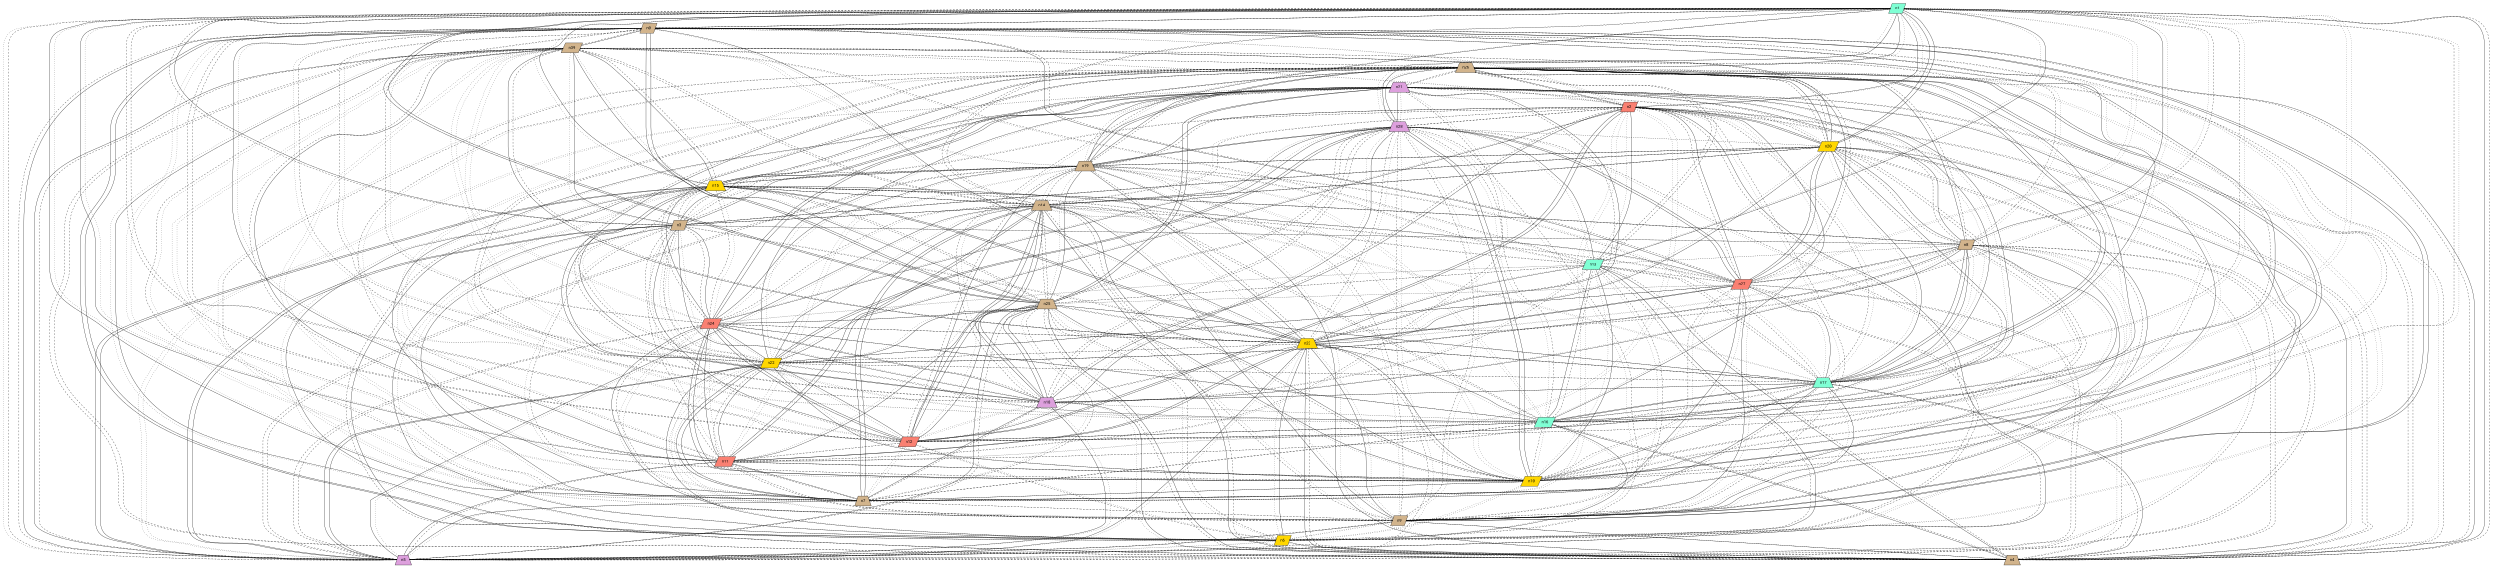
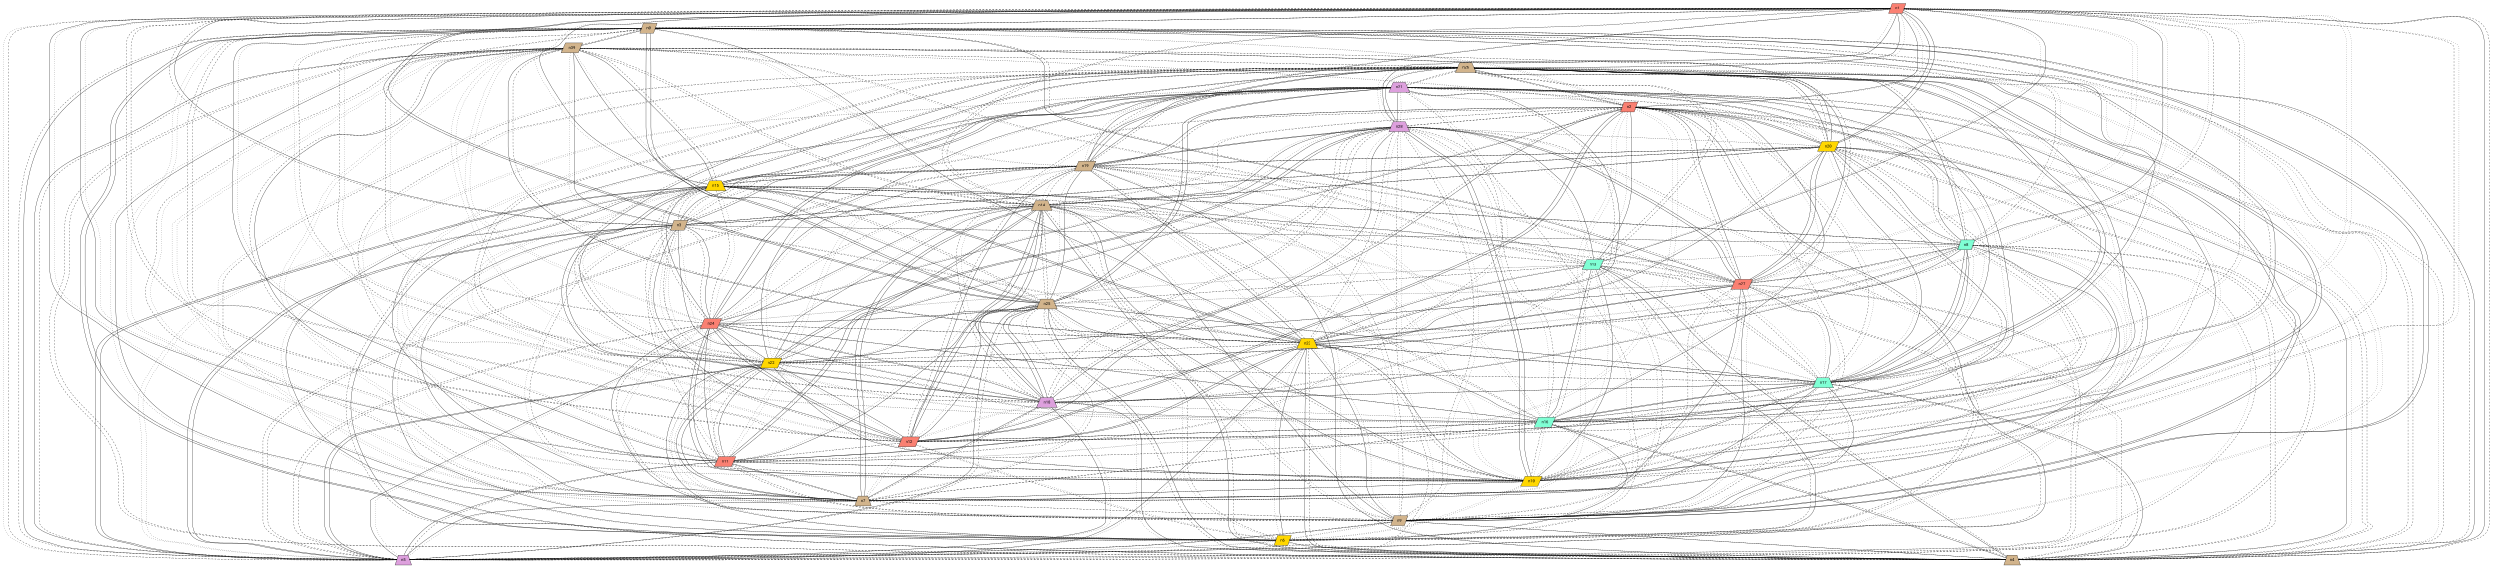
  graph {
    fontname="Roboto Mono"
    node [fillcolor=tan fontname="Roboto Mono" shape=parallelogram style=filled]
    edge [fontname="Roboto Mono" style=solid]
-   n1 [fillcolor=aquamarine]
+   n1 [fillcolor=salmon]
    n0
    n2 [fillcolor=salmon]
    n4 [shape=trapezium]
    n5 [fillcolor=plum shape=trapezium]
    n6 [fillcolor=gold]
    n7 [shape=trapezium]
    n9
    n10 [fillcolor=gold]
    n11 [fillcolor=salmon]
    n12 [fillcolor=salmon]
    n16 [fillcolor=aquamarine]
    n17 [fillcolor=aquamarine shape=trapezium]
    n18 [fillcolor=plum shape=trapezium]
    n22 [fillcolor=gold]
    n23 [fillcolor=gold shape=trapezium]
    n24 [fillcolor=salmon]
    n25 [shape=trapezium]
    n27 [fillcolor=salmon]
    n29 [label=n39]
    n3
-   n8
+   n8 [fillcolor=aquamarine]
    n13 [fillcolor=aquamarine]
    n14 [shape=trapezium]
    n15 [fillcolor=gold shape=trapezium]
-   n19 [shape=trapezium]
+   n19
    n20 [fillcolor=gold]
    n26 [shape=trapezium]
    n28 [fillcolor=plum shape=trapezium]
    n21 [fillcolor=plum shape=trapezium]
    n1 -- n0
    n1 -- n2
    n1 -- n4
    n1 -- n5 [style=dotted]
    n1 -- n7
    n1 -- n10 [style=dashed]
    n1 -- n11
    n1 -- n12 [style=dashed]
    n1 -- n16 [style=dotted]
    n1 -- n17 [style=dashed]
    n1 -- n23 [style=dotted]
    n1 -- n25
    n1 -- n27 [style=dotted]
    n1 -- n3 [style=dashed]
    n1 -- n8
    n1 -- n13 [style=dotted]
    n1 -- n14 [style=dashed]
    n1 -- n15 [style=dotted]
    n1 -- n19 [style=dotted]
    n1 -- n20
    n1 -- n26
    n1 -- n28 [style=dotted]
    n0 -- n1 [style=dashed]
    n0 -- n2 [style=dotted]
    n0 -- n4 [style=dashed]
    n0 -- n5 [style=dashed]
    n0 -- n6
    n0 -- n7 [style=dotted]
    n0 -- n9
    n0 -- n10 [style=dotted]
    n0 -- n11
    n0 -- n12 [style=dashed]
    n0 -- n16 [style=dashed]
    n0 -- n17
    n0 -- n18 [style=dotted]
    n0 -- n22 [style=dashed]
    n0 -- n23 [style=dotted]
    n0 -- n24 [style=dashed]
    n0 -- n25
    n0 -- n27
    n0 -- n29 [style=dashed]
    n2 -- n1 [style=dotted]
    n2 -- n0 [style=dotted]
    n2 -- n4 [style=dashed]
    n2 -- n5 [style=dashed]
    n2 -- n7 [style=dotted]
    n2 -- n9 [style=dotted]
    n2 -- n10 [style=dotted]
    n2 -- n11 [style=dotted]
    n2 -- n12
    n2 -- n16 [style=dotted]
    n2 -- n17 [style=dashed]
    n2 -- n18 [style=dashed]
    n2 -- n22 [style=dotted]
    n2 -- n27 [style=dashed]
    n2 -- n29 [style=dotted]
    n2 -- n3 [style=dotted]
    n2 -- n13 [style=dotted]
    n2 -- n14 [style=dotted]
    n2 -- n19
    n2 -- n20
    n2 -- n26
    n2 -- n28 [style=dashed]
    n2 -- n21 [style=dotted]
    n4 -- n1 [style=dashed]
    n4 -- n0
    n4 -- n2 [style=dashed]
    n4 -- n6
    n4 -- n9 [style=dotted]
    n4 -- n16 [style=dashed]
    n4 -- n17
    n4 -- n18
    n4 -- n23 [style=dashed]
    n4 -- n25
    n4 -- n29 [style=dashed]
    n4 -- n8 [style=dashed]
    n4 -- n13 [style=dashed]
    n4 -- n14 [style=dashed]
    n4 -- n15
    n4 -- n19 [style=dotted]
    n4 -- n20 [style=dotted]
    n4 -- n26 [style=dashed]
    n4 -- n28 [style=dashed]
    n4 -- n21 [style=dashed]
    n5 -- n1 [style=dashed]
    n5 -- n0
    n5 -- n2
    n5 -- n6 [style=dotted]
    n5 -- n7 [style=dotted]
    n5 -- n9
    n5 -- n11 [style=dashed]
    n5 -- n18 [style=dotted]
    n5 -- n22
    n5 -- n23 [style=dotted]
    n5 -- n24 [style=dashed]
    n5 -- n25 [style=dashed]
    n5 -- n27 [style=dashed]
    n5 -- n29 [style=dashed]
    n5 -- n3
    n5 -- n8 [style=dashed]
    n5 -- n14 [style=dotted]
    n5 -- n15
    n5 -- n19 [style=dashed]
    n5 -- n20 [style=dashed]
    n5 -- n28 [style=dotted]
    n5 -- n21 [style=dotted]
    n6 -- n0
    n6 -- n4 [style=dotted]
    n6 -- n5 [style=dotted]
    n6 -- n9 [style=dotted]
    n6 -- n10 [style=dotted]
    n6 -- n12 [style=dotted]
    n6 -- n16
    n6 -- n22 [style=dotted]
    n6 -- n23
    n6 -- n25 [style=dashed]
    n6 -- n27 [style=dashed]
    n6 -- n29
    n6 -- n3 [style=dotted]
    n6 -- n8 [style=dotted]
    n6 -- n13
    n6 -- n15
    n6 -- n26 [style=dotted]
    n6 -- n28 [style=dashed]
    n7 -- n1 [style=dotted]
    n7 -- n0 [style=dotted]
    n7 -- n2 [style=dotted]
    n7 -- n5
    n7 -- n9 [style=dashed]
    n7 -- n10
    n7 -- n11
    n7 -- n12 [style=dotted]
    n7 -- n16 [style=dashed]
    n7 -- n17 [style=dashed]
    n7 -- n18 [style=dashed]
    n7 -- n22
    n7 -- n24 [style=dotted]
    n7 -- n25 [style=dashed]
    n7 -- n27 [style=dotted]
    n7 -- n29 [style=dotted]
    n7 -- n3
    n7 -- n8
    n7 -- n14
    n7 -- n26 [style=dashed]
    n7 -- n21 [style=dotted]
    n9 -- n0
    n9 -- n2 [style=dashed]
    n9 -- n4
    n9 -- n5 [style=dashed]
    n9 -- n6 [style=dotted]
    n9 -- n7 [style=dotted]
    n9 -- n11 [style=dashed]
    n9 -- n17
    n9 -- n22 [style=dotted]
    n9 -- n23 [style=dotted]
    n9 -- n24 [style=dashed]
    n9 -- n25 [style=dotted]
    n9 -- n27 [style=dotted]
    n9 -- n29 [style=dotted]
    n9 -- n8 [style=dotted]
    n9 -- n13 [style=dashed]
    n9 -- n14 [style=dotted]
    n9 -- n19 [style=dashed]
    n9 -- n20
    n9 -- n26
    n9 -- n28 [style=dotted]
    n10 -- n1 [style=dotted]
    n10 -- n0 [style=dashed]
    n10 -- n2 [style=dashed]
    n10 -- n6 [style=dotted]
    n10 -- n7 [style=dotted]
    n10 -- n11
    n10 -- n16 [style=dotted]
    n10 -- n17
    n10 -- n22 [style=dotted]
    n10 -- n23
    n10 -- n24
    n10 -- n25
    n10 -- n27 [style=dotted]
    n10 -- n29 [style=dotted]
    n10 -- n3 [style=dashed]
    n10 -- n13
    n10 -- n14
    n10 -- n19 [style=dotted]
    n10 -- n20 [style=dashed]
    n10 -- n26
    n10 -- n28
    n10 -- n21 [style=dotted]
    n11 -- n1 [style=dotted]
    n11 -- n0 [style=dotted]
    n11 -- n2 [style=dotted]
    n11 -- n5
    n11 -- n7 [style=dashed]
    n11 -- n9 [style=dashed]
    n11 -- n10 [style=dashed]
    n11 -- n12 [style=dashed]
    n11 -- n17 [style=dotted]
    n11 -- n22
    n11 -- n23
    n11 -- n24 [style=dotted]
    n11 -- n25
    n11 -- n29
    n11 -- n3 [style=dotted]
    n11 -- n14
    n11 -- n19 [style=dotted]
    n11 -- n26 [style=dotted]
    n11 -- n21 [style=dotted]
    n12 -- n1 [style=dashed]
    n12 -- n0 [style=dashed]
    n12 -- n2
    n12 -- n6 [style=dashed]
    n12 -- n7 [style=dotted]
    n12 -- n11 [style=dotted]
    n12 -- n16
    n12 -- n18 [style=dotted]
    n12 -- n22
    n12 -- n24
    n12 -- n25
    n12 -- n3
    n12 -- n8 [style=dashed]
    n12 -- n14
    n12 -- n19
    n12 -- n20
    n12 -- n26 [style=dotted]
    n12 -- n28
    n16 -- n1 [style=dotted]
    n16 -- n0
    n16 -- n2
    n16 -- n4
    n16 -- n6 [style=dotted]
    n16 -- n7 [style=dashed]
    n16 -- n10 [style=dashed]
    n16 -- n12 [style=dashed]
    n16 -- n17
    n16 -- n18 [style=dotted]
    n16 -- n22 [style=dashed]
    n16 -- n23
    n16 -- n24
    n16 -- n3 [style=dotted]
    n16 -- n8 [style=dotted]
    n16 -- n13 [style=dashed]
    n16 -- n14 [style=dashed]
    n16 -- n15 [style=dotted]
    n16 -- n19 [style=dotted]
    n16 -- n26
    n16 -- n28 [style=dashed]
    n16 -- n21
    n17 -- n1 [style=dotted]
    n17 -- n0 [style=dotted]
    n17 -- n2 [style=dotted]
    n17 -- n4 [style=dashed]
    n17 -- n7
    n17 -- n9 [style=dotted]
    n17 -- n10 [style=dashed]
    n17 -- n11 [style=dashed]
    n17 -- n16
    n17 -- n18 [style=dotted]
    n17 -- n22 [style=dotted]
    n17 -- n23
    n17 -- n25
    n17 -- n27
    n17 -- n8
    n17 -- n13 [style=dashed]
    n17 -- n14 [style=dotted]
    n17 -- n19 [style=dotted]
    n17 -- n20
    n17 -- n26
    n17 -- n21
    n18 -- n0 [style=dashed]
    n18 -- n2
    n18 -- n4 [style=dotted]
    n18 -- n5
    n18 -- n7
    n18 -- n12 [style=dotted]
    n18 -- n16 [style=dotted]
    n18 -- n17
    n18 -- n23 [style=dashed]
    n18 -- n24 [style=dashed]
    n18 -- n25
    n18 -- n3 [style=dotted]
    n18 -- n8
    n18 -- n13 [style=dashed]
    n18 -- n14
    n18 -- n15
    n18 -- n26 [style=dashed]
    n18 -- n28 [style=dashed]
    n18 -- n21 [style=dotted]
    n22 -- n0 [style=dotted]
    n22 -- n2
    n22 -- n5
    n22 -- n6
    n22 -- n7
    n22 -- n9 [style=dotted]
    n22 -- n10
    n22 -- n11 [style=dashed]
    n22 -- n12 [style=dotted]
    n22 -- n16 [style=dashed]
    n22 -- n17 [style=dashed]
    n22 -- n23 [style=dashed]
    n22 -- n24
    n22 -- n25
    n22 -- n27 [style=dotted]
    n22 -- n29 [style=dotted]
    n22 -- n3 [style=dotted]
    n22 -- n8 [style=dashed]
    n22 -- n14
    n22 -- n15 [style=dotted]
    n22 -- n26
    n22 -- n28
    n22 -- n21 [style=dotted]
    n23 -- n1 [style=dashed]
    n23 -- n0
    n23 -- n4
    n23 -- n5
    n23 -- n6 [style=dotted]
    n23 -- n9
    n23 -- n10 [style=dashed]
    n23 -- n11
    n23 -- n16 [style=dotted]
    n23 -- n17 [style=dashed]
    n23 -- n18 [style=dashed]
    n23 -- n22 [style=dotted]
    n23 -- n24 [style=dashed]
    n23 -- n25 [style=dashed]
    n23 -- n27
    n23 -- n29 [style=dashed]
    n23 -- n3 [style=dotted]
    n23 -- n8 [style=dotted]
    n23 -- n13
    n23 -- n14 [style=dotted]
    n23 -- n15
    n23 -- n19 [style=dashed]
    n23 -- n20
    n23 -- n28 [style=dotted]
    n23 -- n21
    n24 -- n0 [style=dotted]
    n24 -- n5 [style=dashed]
    n24 -- n7 [style=dotted]
    n24 -- n9
    n24 -- n10
    n24 -- n11
    n24 -- n12
    n24 -- n16 [style=dotted]
    n24 -- n18
    n24 -- n22 [style=dotted]
    n24 -- n23 [style=dashed]
    n24 -- n25
    n24 -- n29 [style=dotted]
    n24 -- n3
    n24 -- n13 [style=dotted]
    n24 -- n14 [style=dotted]
    n24 -- n15 [style=dotted]
    n24 -- n19 [style=dotted]
    n24 -- n26
    n24 -- n28
    n24 -- n21
    n25 -- n1
    n25 -- n0
    n25 -- n4 [style=dashed]
    n25 -- n5
    n25 -- n6 [style=dotted]
    n25 -- n7 [style=dotted]
    n25 -- n9 [style=dashed]
    n25 -- n10 [style=dotted]
    n25 -- n11 [style=dotted]
    n25 -- n12 [style=dotted]
    n25 -- n17 [style=dotted]
    n25 -- n18
    n25 -- n22 [style=dotted]
    n25 -- n23 [style=dashed]
    n25 -- n24 [style=dotted]
    n25 -- n27 [style=dotted]
    n25 -- n29 [style=dotted]
    n25 -- n13 [style=dotted]
    n25 -- n14 [style=dashed]
    n25 -- n15 [style=dashed]
    n25 -- n19
    n25 -- n28 [style=dashed]
    n25 -- n21
    n27 -- n1 [style=dotted]
    n27 -- n0 [style=dashed]
    n27 -- n2
    n27 -- n5 [style=dashed]
    n27 -- n6 [style=dashed]
    n27 -- n7
    n27 -- n9
    n27 -- n10 [style=dashed]
    n27 -- n17 [style=dotted]
    n27 -- n22
    n27 -- n23
    n27 -- n25 [style=dotted]
    n27 -- n8 [style=dashed]
    n27 -- n13 [style=dashed]
    n27 -- n14 [style=dashed]
    n27 -- n15
    n27 -- n20
    n27 -- n26 [style=dashed]
    n27 -- n28
    n29 -- n0
    n29 -- n2 [style=dotted]
    n29 -- n4 [style=dashed]
    n29 -- n5
    n29 -- n6 [style=dotted]
    n29 -- n7 [style=dashed]
    n29 -- n9 [style=dotted]
    n29 -- n10 [style=dotted]
    n29 -- n11 [style=dashed]
    n29 -- n22 [style=dotted]
    n29 -- n23
    n29 -- n24 [style=dotted]
    n29 -- n25
    n29 -- n3 [style=dotted]
    n29 -- n8 [style=dashed]
    n29 -- n13 [style=dotted]
    n29 -- n14 [style=dashed]
    n29 -- n15
    n29 -- n19 [style=dotted]
    n29 -- n20 [style=dashed]
    n29 -- n26 [style=dashed]
    n3 -- n1
    n3 -- n2 [style=dashed]
    n3 -- n5
    n3 -- n6
    n3 -- n7 [style=dotted]
    n3 -- n10 [style=dotted]
    n3 -- n11 [style=dashed]
    n3 -- n12 [style=dashed]
    n3 -- n16 [style=dotted]
    n3 -- n18
    n3 -- n22 [style=dashed]
    n3 -- n23 [style=dashed]
    n3 -- n24 [style=dashed]
    n3 -- n29
    n3 -- n8 [style=dashed]
    n3 -- n14 [style=dashed]
    n3 -- n15 [style=dotted]
    n3 -- n19
    n3 -- n20
    n3 -- n26 [style=dashed]
    n8 -- n1 [style=dotted]
    n8 -- n4 [style=dashed]
    n8 -- n5 [style=dotted]
    n8 -- n6 [style=dotted]
    n8 -- n7 [style=dotted]
    n8 -- n9
    n8 -- n12 [style=dotted]
    n8 -- n16
    n8 -- n17
    n8 -- n18 [style=dotted]
    n8 -- n22
    n8 -- n23 [style=dotted]
    n8 -- n27
    n8 -- n29 [style=dotted]
    n8 -- n3 [style=dashed]
    n8 -- n13 [style=dotted]
    n8 -- n15
    n8 -- n20
    n8 -- n26 [style=dashed]
    n8 -- n21
    n13 -- n1
    n13 -- n2
    n13 -- n4
    n13 -- n6 [style=dashed]
    n13 -- n9 [style=dotted]
    n13 -- n10 [style=dotted]
    n13 -- n16
    n13 -- n17 [style=dashed]
    n13 -- n18 [style=dotted]
    n13 -- n23 [style=dotted]
    n13 -- n24 [style=dotted]
    n13 -- n25 [style=dashed]
    n13 -- n27 [style=dotted]
    n13 -- n29 [style=dashed]
    n13 -- n8 [style=dotted]
    n13 -- n15 [style=dotted]
    n13 -- n19 [style=dashed]
    n13 -- n26 [style=dashed]
    n13 -- n28
    n14 -- n1 [style=dashed]
    n14 -- n2 [style=dashed]
    n14 -- n4
    n14 -- n5
    n14 -- n7
    n14 -- n9
    n14 -- n10 [style=dashed]
    n14 -- n11
    n14 -- n12
    n14 -- n16 [style=dashed]
    n14 -- n17 [style=dotted]
    n14 -- n18
    n14 -- n22 [style=dotted]
    n14 -- n23 [style=dotted]
    n14 -- n24 [style=dashed]
    n14 -- n25 [style=dashed]
    n14 -- n27 [style=dotted]
    n14 -- n29 [style=dashed]
    n14 -- n3
    n14 -- n15 [style=dashed]
    n14 -- n19 [style=dashed]
    n14 -- n20 [style=dashed]
    n14 -- n28
    n15 -- n1
    n15 -- n4 [style=dashed]
    n15 -- n5
    n15 -- n6 [style=dotted]
    n15 -- n16 [style=dotted]
    n15 -- n18
    n15 -- n22 [style=dashed]
    n15 -- n23
    n15 -- n24 [style=dashed]
    n15 -- n25 [style=dashed]
    n15 -- n27 [style=dotted]
    n15 -- n29 [style=dashed]
    n15 -- n3 [style=dashed]
    n15 -- n8 [style=dashed]
    n15 -- n13 [style=dashed]
    n15 -- n14
    n15 -- n19 [style=dashed]
    n15 -- n26 [style=dashed]
    n15 -- n21
    n19 -- n1
    n19 -- n2 [style=dashed]
    n19 -- n4
    n19 -- n5 [style=dashed]
    n19 -- n9 [style=dotted]
    n19 -- n10 [style=dotted]
    n19 -- n11 [style=dotted]
    n19 -- n12 [style=dashed]
    n19 -- n16 [style=dotted]
    n19 -- n17 [style=dashed]
    n19 -- n23
    n19 -- n24
    n19 -- n25 [style=dotted]
    n19 -- n29 [style=dotted]
    n19 -- n3 [style=dashed]
    n19 -- n13 [style=dotted]
    n19 -- n14 [style=dotted]
    n19 -- n15
    n19 -- n20
    n19 -- n26
    n19 -- n28
    n19 -- n21 [style=dashed]
    n20 -- n1
    n20 -- n2
    n20 -- n4
    n20 -- n5 [style=dashed]
    n20 -- n9 [style=dashed]
    n20 -- n10 [style=dashed]
    n20 -- n12 [style=dashed]
    n20 -- n17 [style=dotted]
    n20 -- n23 [style=dotted]
    n20 -- n27
    n20 -- n29
    n20 -- n3 [style=dashed]
    n20 -- n8 [style=dashed]
    n20 -- n14
    n20 -- n19 [style=dashed]
    n20 -- n26
    n20 -- n28 [style=dotted]
    n20 -- n21 [style=dotted]
    n26 -- n1 [style=dotted]
    n26 -- n2 [style=dashed]
    n26 -- n4 [style=dotted]
    n26 -- n6 [style=dotted]
    n26 -- n7 [style=dotted]
    n26 -- n9
    n26 -- n10
    n26 -- n11 [style=dashed]
    n26 -- n12 [style=dotted]
    n26 -- n16 [style=dotted]
    n26 -- n17
    n26 -- n18 [style=dashed]
    n26 -- n22 [style=dashed]
    n26 -- n24 [style=dashed]
    n26 -- n27
    n26 -- n29 [style=dotted]
    n26 -- n3
    n26 -- n8
    n26 -- n13 [style=dashed]
    n26 -- n15
    n26 -- n19
    n26 -- n20 [style=dashed]
    n26 -- n28 [style=dotted]
    n26 -- n21 [style=dashed]
    n28 -- n1
    n28 -- n2 [style=dashed]
    n28 -- n4 [style=dotted]
    n28 -- n5 [style=dashed]
    n28 -- n6 [style=dotted]
    n28 -- n9 [style=dashed]
    n28 -- n10
    n28 -- n12 [style=dotted]
    n28 -- n16 [style=dotted]
    n28 -- n18 [style=dashed]
    n28 -- n22
    n28 -- n23 [style=dashed]
    n28 -- n24 [style=dotted]
    n28 -- n25 [style=dashed]
    n28 -- n27
    n28 -- n13 [style=dotted]
    n28 -- n14 [style=dotted]
    n28 -- n19
    n28 -- n20 [style=dotted]
    n28 -- n26
    n28 -- n21 [style=dotted]
    n21 -- n2 [style=dotted]
    n21 -- n4 [style=dashed]
    n21 -- n5 [style=dotted]
    n21 -- n7
    n21 -- n10
    n21 -- n11 [style=dashed]
    n21 -- n16 [style=dotted]
    n21 -- n17 [style=dotted]
    n21 -- n18 [style=dashed]
    n21 -- n22
    n21 -- n23 [style=dashed]
    n21 -- n24
    n21 -- n25
    n21 -- n8 [style=dashed]
    n21 -- n15
    n21 -- n19
    n21 -- n20 [style=dashed]
    n21 -- n26 [style=dashed]
    n21 -- n28
  }
